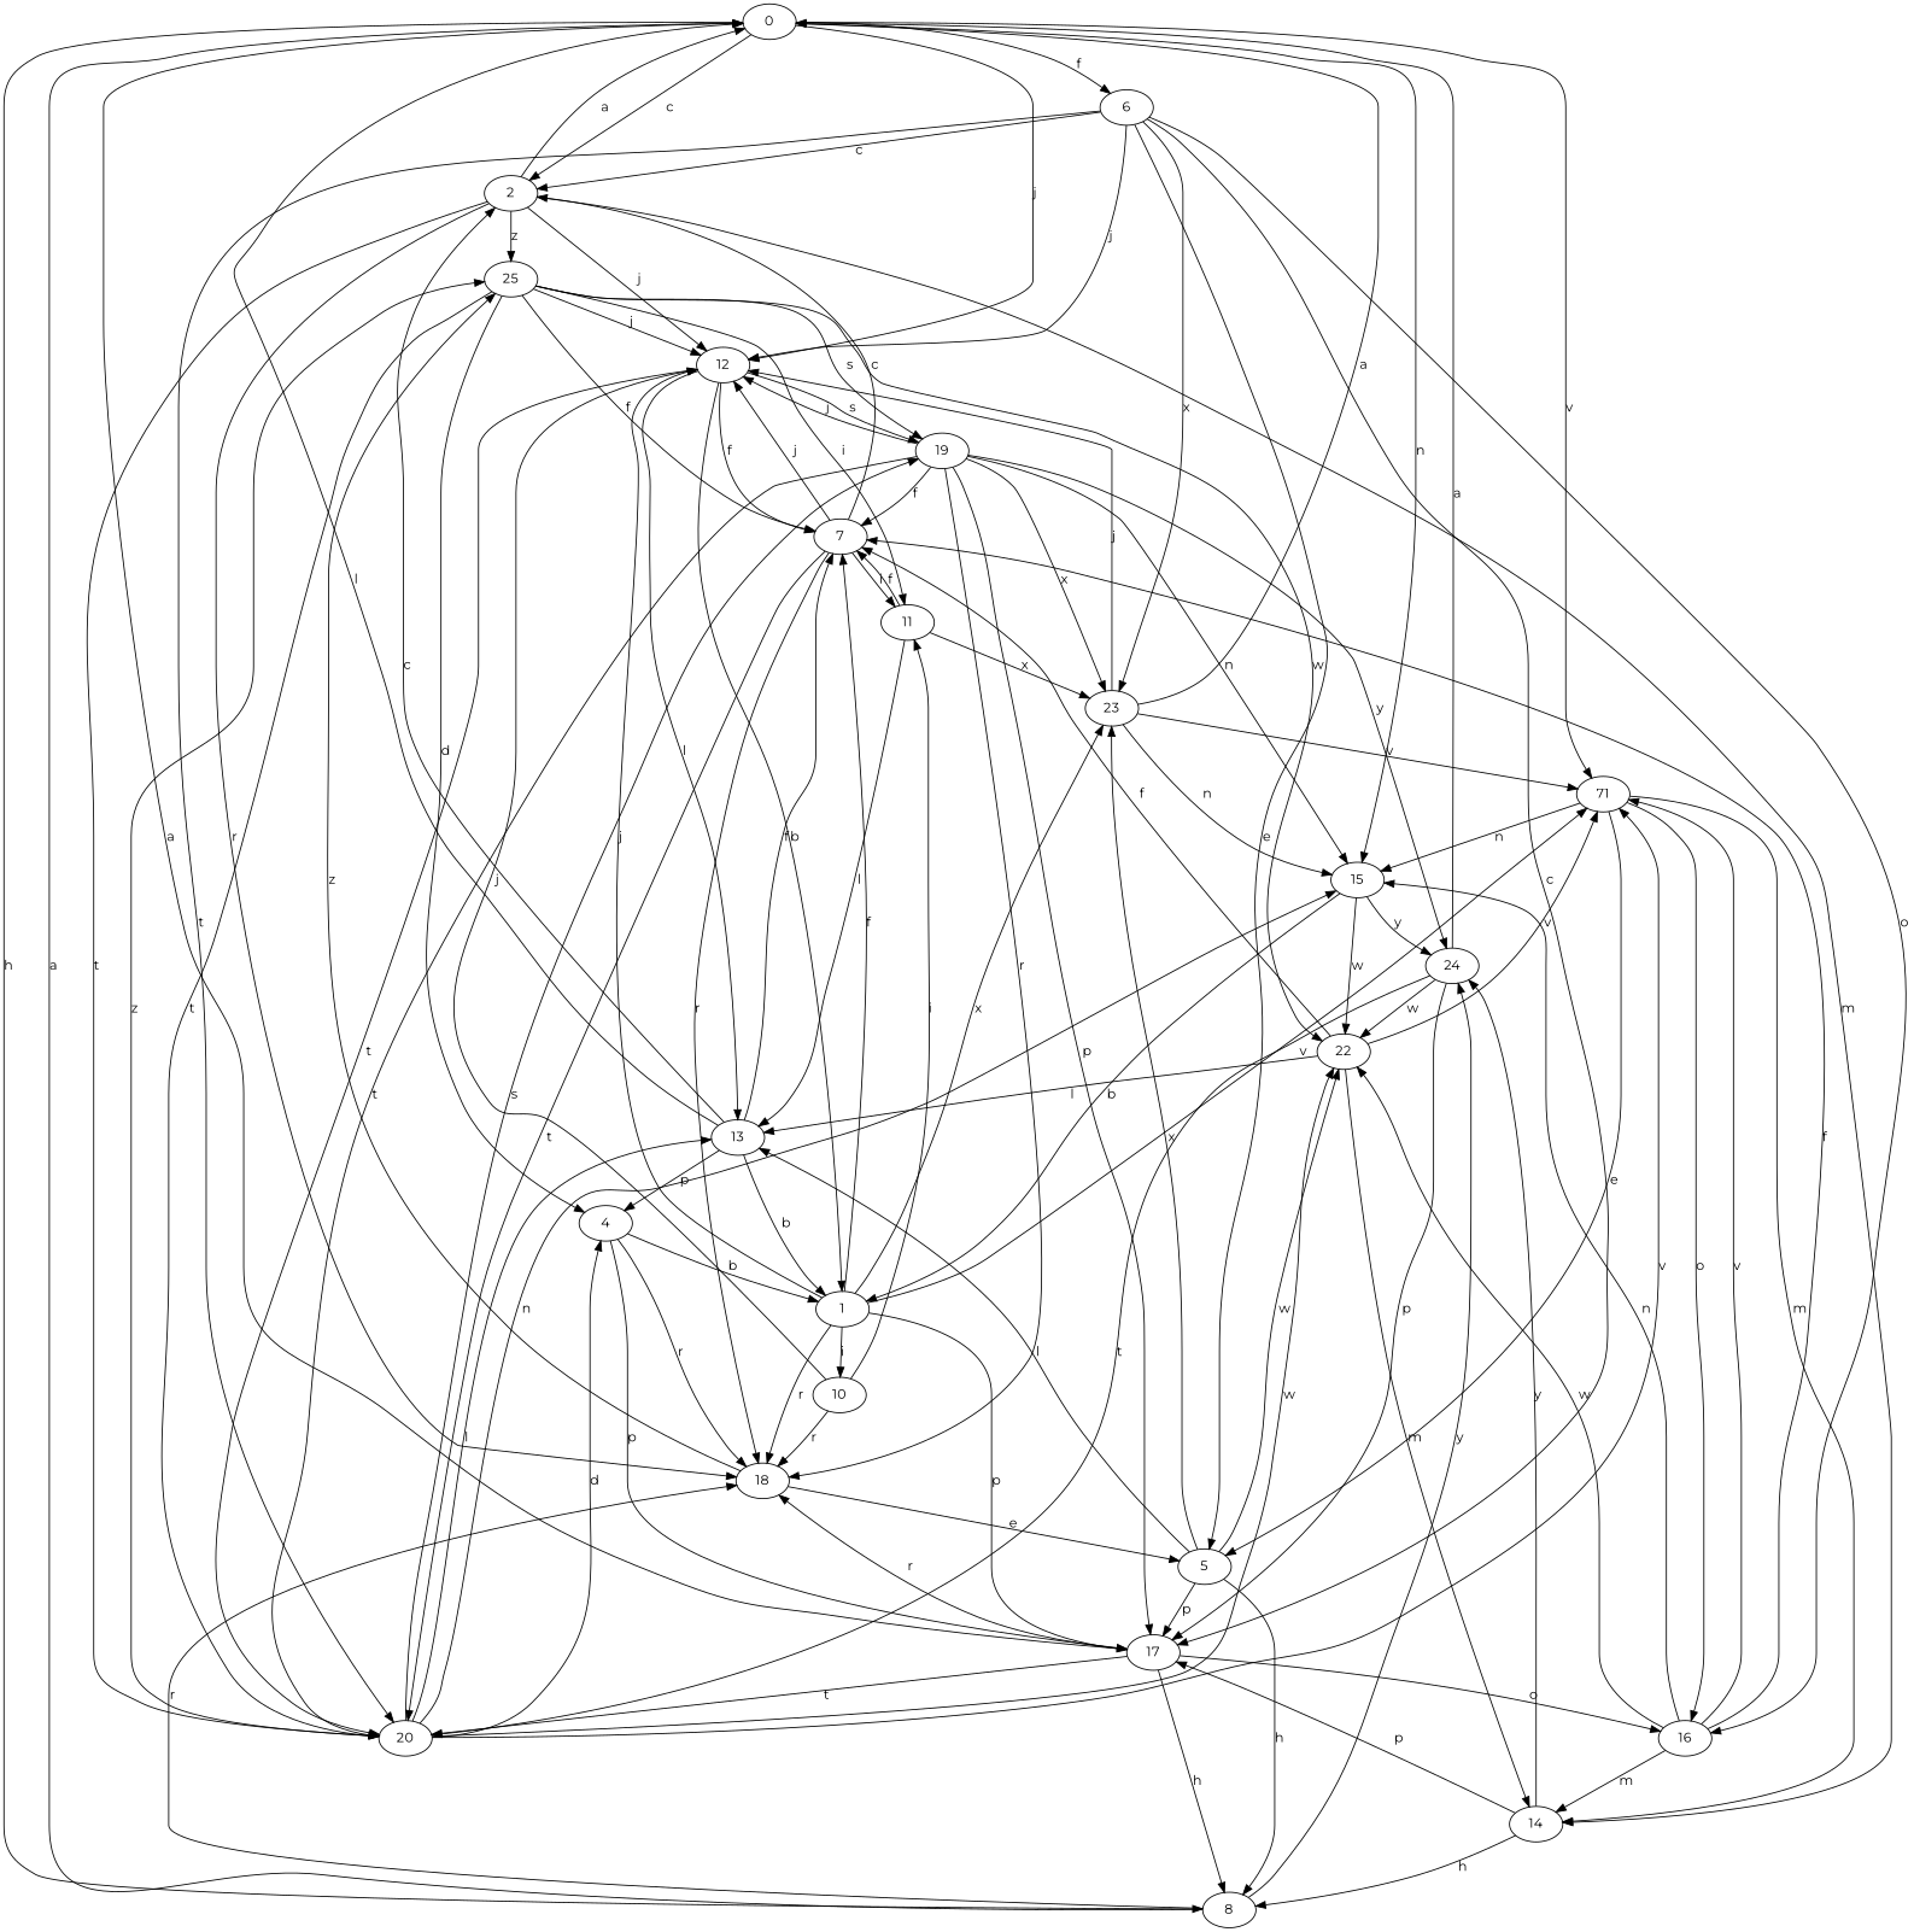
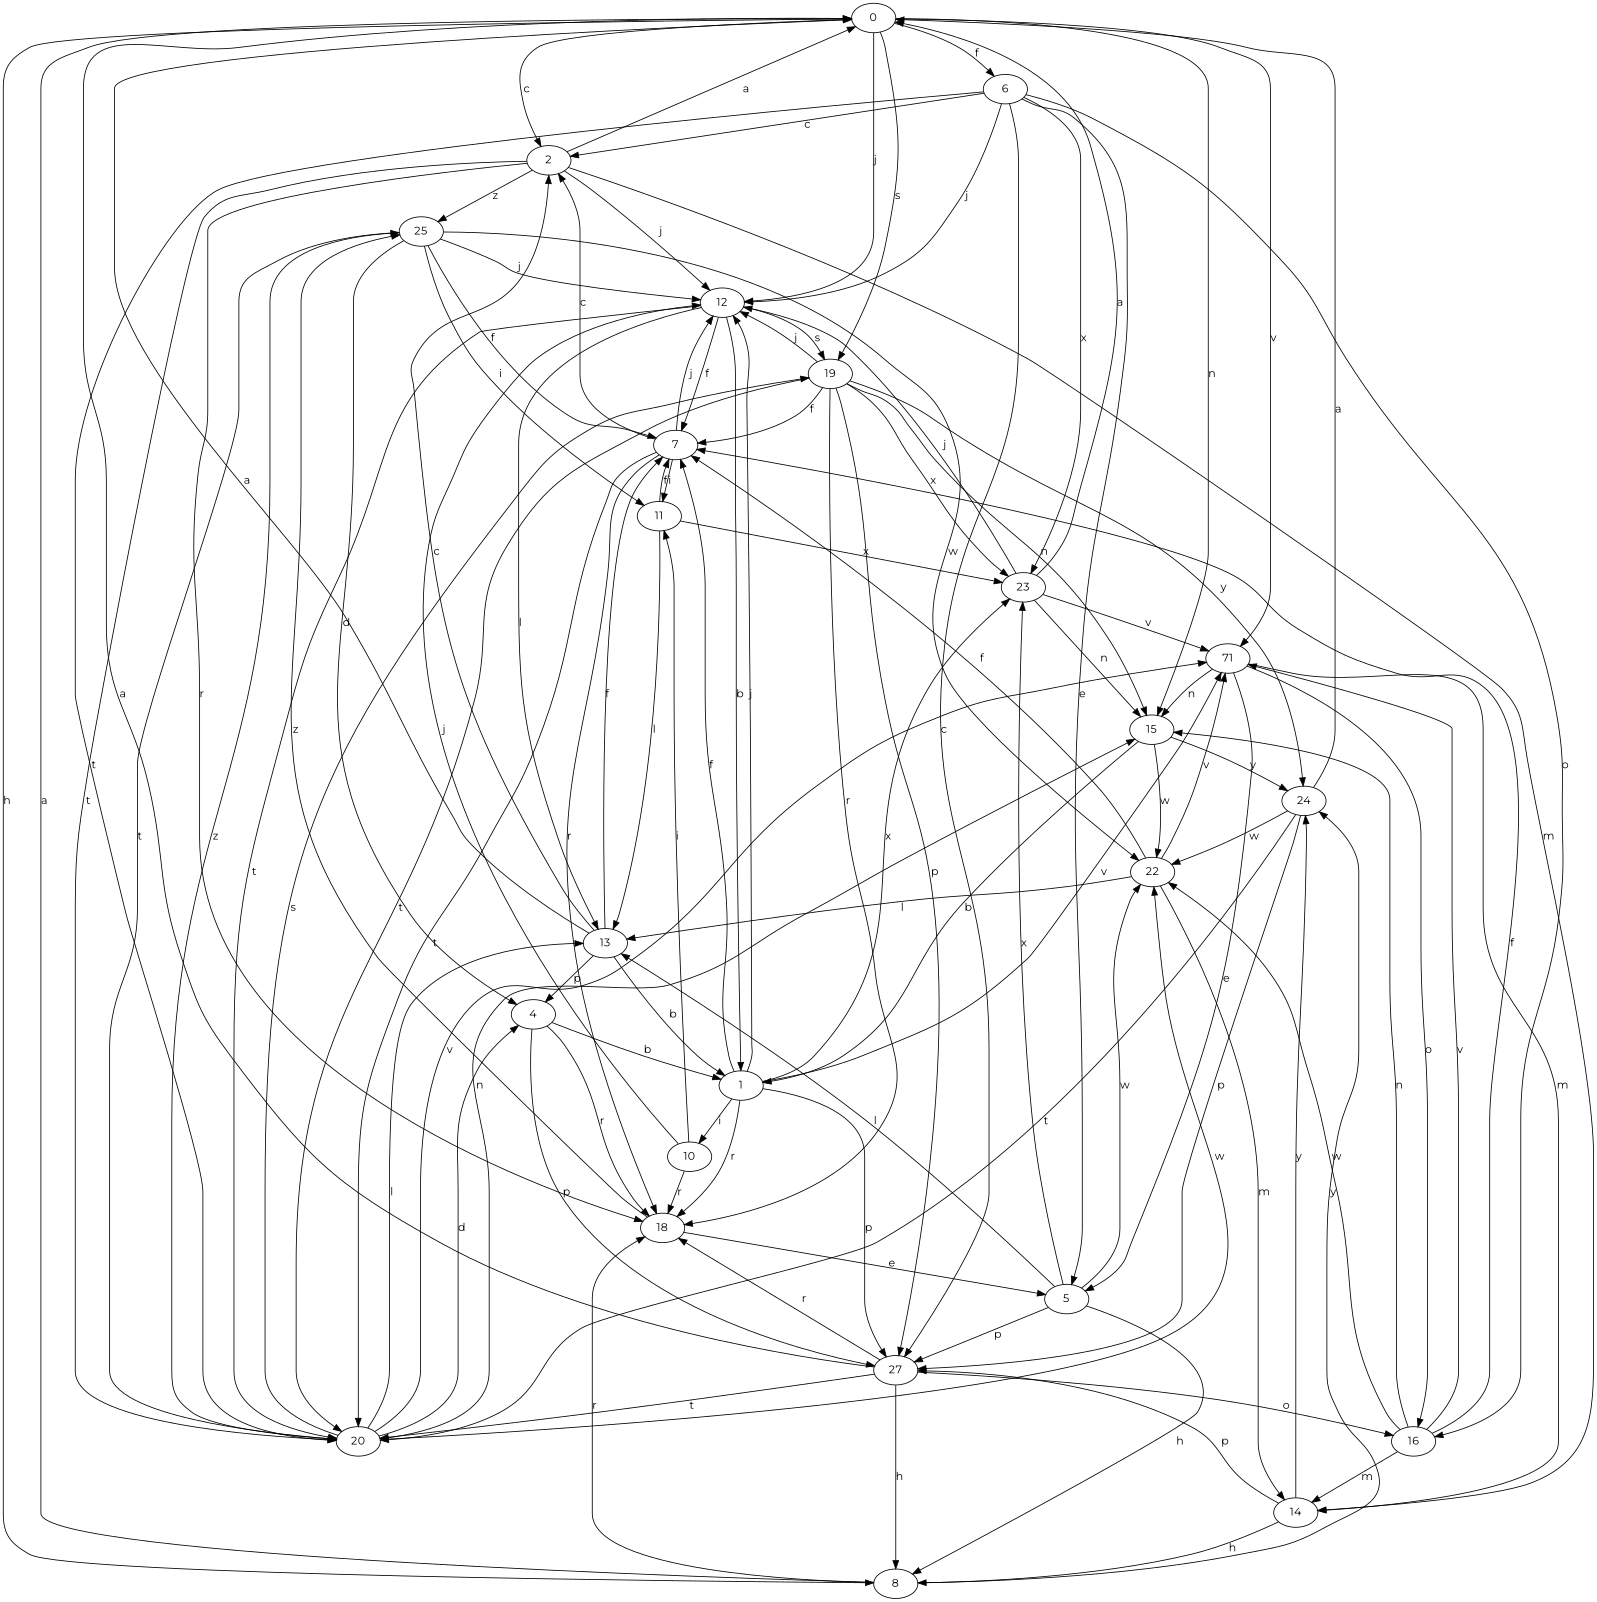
  strict digraph {
    fontname=Montserrat
    node [fontname=Montserrat]
    edge [fontname=Montserrat]
    0
    2
    6
    8
    12
    15
    19
    n8 [label=71]
    18
    14
    20
    25
-   17
+   17 [label=27]
    23
    5
    16
    24
    1
    7
    13
    22
    10
    11
    4
    0 -> 2 [label=c]
    0 -> 6 [label=f]
    0 -> 8 [label=h]
    0 -> 12 [label=j]
    0 -> 15 [label=n]
-   25 -> 19 [label=s]
+   0 -> 19 [label=s]
    0 -> n8 [label=v]
    2 -> 0 [label=a]
    2 -> 12 [label=j]
    2 -> 18 [label=r]
    2 -> 14 [label=m]
    2 -> 20 [label=t]
    2 -> 25 [label=z]
    6 -> 2 [label=c]
    6 -> 12 [label=j]
    6 -> 20 [label=t]
    6 -> 17 [label=c]
    6 -> 23 [label=x]
    6 -> 5 [label=e]
    6 -> 16 [label=o]
    8 -> 0 [label=a]
    8 -> 18 [label=r]
    8 -> 24 [label=y]
    12 -> 19 [label=s]
    12 -> 20 [label=t]
    12 -> 1 [label=b]
    12 -> 7 [label=f]
    12 -> 13 [label=l]
    15 -> 24 [label=y]
    15 -> 1 [label=b]
    15 -> 22 [label=w]
    19 -> 12 [label=j]
    19 -> 15 [label=n]
    19 -> 18 [label=r]
    19 -> 20 [label=t]
    19 -> 17 [label=p]
    19 -> 23 [label=x]
    19 -> 24 [label=y]
    19 -> 7 [label=f]
    n8 -> 15 [label=n]
    n8 -> 14 [label=m]
    n8 -> 5 [label=e]
    n8 -> 16 [label=o]
    18 -> 25 [label=z]
    18 -> 5 [label=e]
    14 -> 8 [label=h]
    14 -> 17 [label=p]
    14 -> 24 [label=y]
    20 -> 15 [label=n]
    20 -> 19 [label=s]
    20 -> n8 [label=v]
    20 -> 25 [label=z]
    20 -> 13 [label=l]
    20 -> 22 [label=w]
    20 -> 4 [label=d]
    25 -> 12 [label=j]
    25 -> 20 [label=t]
    25 -> 7 [label=f]
    25 -> 22 [label=w]
    25 -> 11 [label=i]
    25 -> 4 [label=d]
    17 -> 0 [label=a]
    17 -> 8 [label=h]
    17 -> 18 [label=r]
    17 -> 20 [label=t]
    17 -> 16 [label=o]
    23 -> 0 [label=a]
    23 -> 12 [label=j]
    23 -> 15 [label=n]
    23 -> n8 [label=v]
    5 -> 8 [label=h]
    5 -> 17 [label=p]
    5 -> 23 [label=x]
    5 -> 13 [label=l]
    5 -> 22 [label=w]
    16 -> 15 [label=n]
    16 -> n8 [label=v]
    16 -> 14 [label=m]
    16 -> 7 [label=f]
    16 -> 22 [label=w]
    24 -> 0 [label=a]
    24 -> 20 [label=t]
    24 -> 17 [label=p]
    24 -> 22 [label=w]
    1 -> 12 [label=j]
    1 -> n8 [label=v]
    1 -> 18 [label=r]
    1 -> 17 [label=p]
    1 -> 23 [label=x]
    1 -> 7 [label=f]
    1 -> 10 [label=i]
    7 -> 2 [label=c]
    7 -> 12 [label=j]
    7 -> 18 [label=r]
    7 -> 20 [label=t]
    7 -> 11 [label=i]
-   13 -> 0 [label=l]
+   13 -> 0 [label=a]
    13 -> 2 [label=c]
    13 -> 1 [label=b]
    13 -> 7 [label=f]
    13 -> 4 [label=p]
    22 -> n8 [label=v]
    22 -> 14 [label=m]
    22 -> 7 [label=f]
    22 -> 13 [label=l]
    10 -> 12 [label=j]
    10 -> 18 [label=r]
    10 -> 11 [label=i]
    11 -> 23 [label=x]
    11 -> 7 [label=f]
    11 -> 13 [label=l]
    4 -> 18 [label=r]
    4 -> 17 [label=p]
    4 -> 1 [label=b]
  }
